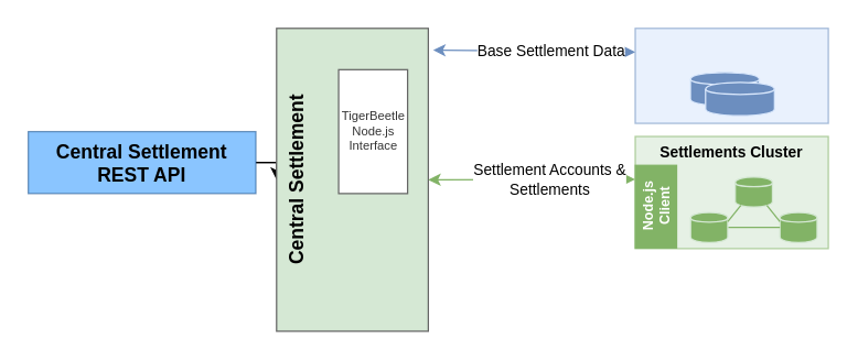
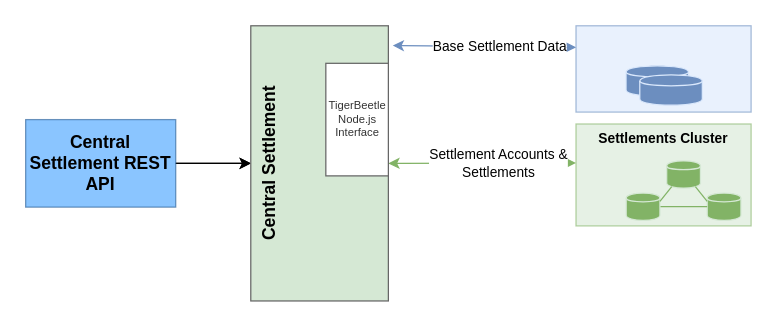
  <mxCell id="0" />
  <mxCell id="1" parent="0" />
  <mxCell id="2" value="" style="rounded=0;whiteSpace=wrap;html=1;fillColor=#dae8fc;strokeColor=#6C8EBF;opacity=60;" parent="1" vertex="1"><mxGeometry x="460" y="20" width="140" height="69" as="geometry" /></mxCell>
  <mxCell id="3" value="" style="rounded=0;whiteSpace=wrap;html=1;fillColor=#d5e8d4;strokeColor=#82b366;opacity=60;" parent="1" vertex="1"><mxGeometry x="460" y="98.5" width="140" height="81.5" as="geometry" /></mxCell>
  <mxCell id="4" style="edgeStyle=orthogonalEdgeStyle;rounded=0;orthogonalLoop=1;jettySize=auto;html=1;exitX=0.5;exitY=1;exitDx=0;exitDy=0;" parent="1" edge="1"><mxGeometry relative="1" as="geometry"><mxPoint x="369" y="198" as="sourcePoint" /><mxPoint x="369" y="198" as="targetPoint" /></mxGeometry></mxCell>
  <mxCell id="5" style="edgeStyle=orthogonalEdgeStyle;rounded=0;orthogonalLoop=1;jettySize=auto;html=1;exitX=1;exitY=0.5;exitDx=0;exitDy=0;fontSize=10;fontColor=#000000;startArrow=none;startFill=0;endArrow=classic;endFill=1;strokeColor=#000000;fillColor=#dae8fc;entryX=0;entryY=0.5;entryDx=0;entryDy=0;" parent="1" target="9" edge="1" source="7"><mxGeometry relative="1" as="geometry"><mxPoint x="-16" y="129.75" as="sourcePoint" /><mxPoint x="50" y="129.75" as="targetPoint" /></mxGeometry></mxCell>
  <mxCell id="6" value="" style="edgeStyle=orthogonalEdgeStyle;rounded=0;orthogonalLoop=1;jettySize=auto;html=1;" edge="1" parent="1" source="7" target="9"><mxGeometry relative="1" as="geometry" /></mxCell>
- <mxCell id="7" value="Central Settlement REST API" style="rounded=0;whiteSpace=wrap;html=1;fontSize=14;opacity=60;fontStyle=1;fillColor=#3D9EFF;strokeColor=#22588F;" parent="1" vertex="1"><mxGeometry x="20" y="95" width="165" height="45" as="geometry" /></mxCell>
+ <mxCell id="7" value="Central Settlement REST API" style="rounded=0;whiteSpace=wrap;html=1;fontSize=14;opacity=60;fontStyle=1;fillColor=#3D9EFF;strokeColor=#22588F;" parent="1" vertex="1"><mxGeometry x="20" y="95" width="120" height="70" as="geometry" /></mxCell>
  <mxCell id="8" value="Settlement Accounts &amp;amp;&lt;br style=&quot;font-size: 11px&quot;&gt;Settlements" style="rounded=0;orthogonalLoop=1;jettySize=auto;html=1;exitX=1;exitY=0.5;exitDx=0;exitDy=0;entryX=0;entryY=0.382;entryDx=0;entryDy=0;fontSize=11;startArrow=classic;startFill=1;endArrow=classic;endFill=1;strokeColor=#82B366;entryPerimeter=0;" parent="1" source="9" target="3" edge="1"><mxGeometry x="0.167" relative="1" as="geometry"><mxPoint as="offset" /></mxGeometry></mxCell>
  <mxCell id="9" value="&lt;font color=&quot;#000000&quot; style=&quot;font-size: 14px&quot;&gt;&lt;span style=&quot;font-size: 14px&quot;&gt;Central Settlement&lt;/span&gt;&lt;br style=&quot;font-size: 14px&quot;&gt;&lt;/font&gt;" style="rounded=0;whiteSpace=wrap;html=1;fillColor=#d5e8d4;strokeColor=#666666;fontStyle=1;verticalAlign=top;horizontal=0;fontSize=14;fontColor=#333333;" parent="1" vertex="1"><mxGeometry x="200" y="20" width="110" height="220" as="geometry" /></mxCell>
  <mxCell id="10" value="Settlements Cluster" style="text;html=1;strokeColor=none;fillColor=none;align=center;verticalAlign=middle;whiteSpace=wrap;rounded=0;opacity=60;fontSize=11;fontStyle=1" parent="1" vertex="1"><mxGeometry x="465" y="99.5" width="130" height="20" as="geometry" /></mxCell>
  <mxCell id="11" value="Base Settlement Data" style="endArrow=classic;html=1;rounded=0;fontSize=11;endFill=1;startArrow=classic;startFill=1;strokeColor=#6C8EBF;entryX=0;entryY=0.25;entryDx=0;entryDy=0;exitX=1.032;exitY=0.072;exitDx=0;exitDy=0;exitPerimeter=0;" parent="1" source="9" target="2" edge="1"><mxGeometry x="0.167" width="50" height="50" relative="1" as="geometry"><mxPoint x="310" y="70" as="sourcePoint" /><mxPoint x="430" y="70" as="targetPoint" /><mxPoint as="offset" /></mxGeometry></mxCell>
  <mxCell id="12" value="" style="group;fillColor=none;strokeColor=none;" parent="1" vertex="1" connectable="0"><mxGeometry x="500.12" y="128" width="91.765" height="47.5" as="geometry" /></mxCell>
  <mxCell id="13" value="&lt;font color=&quot;#000000&quot;&gt;&lt;br&gt;&lt;/font&gt;" style="shape=cylinder;whiteSpace=wrap;html=1;boundedLbl=1;backgroundOutline=1;fillColor=#82B366;strokeColor=#D5E8D4;" parent="12" vertex="1"><mxGeometry x="32.388" width="26.99" height="21.721" as="geometry" /></mxCell>
  <mxCell id="14" value="&lt;font color=&quot;#000000&quot;&gt;&lt;br&gt;&lt;/font&gt;" style="shape=cylinder;whiteSpace=wrap;html=1;boundedLbl=1;backgroundOutline=1;fillColor=#82B366;strokeColor=#D5E8D4;gradientColor=none;" parent="12" vertex="1"><mxGeometry x="64.775" y="25.779" width="26.99" height="21.721" as="geometry" /></mxCell>
  <mxCell id="15" style="edgeStyle=none;rounded=0;orthogonalLoop=1;jettySize=auto;html=1;exitX=0.85;exitY=0.95;exitDx=0;exitDy=0;exitPerimeter=0;entryX=0;entryY=0.3;entryDx=0;entryDy=0;fontSize=12;startArrow=none;startFill=0;endArrow=none;endFill=0;strokeColor=#82B366;" parent="12" source="13" target="14" edge="1"><mxGeometry relative="1" as="geometry" /></mxCell>
  <mxCell id="16" style="edgeStyle=none;rounded=0;orthogonalLoop=1;jettySize=auto;html=1;exitX=1;exitY=0.5;exitDx=0;exitDy=0;fontSize=12;startArrow=none;startFill=0;endArrow=none;endFill=0;strokeColor=#82B366;" parent="12" source="17" target="14" edge="1"><mxGeometry relative="1" as="geometry" /></mxCell>
  <mxCell id="17" value="&lt;font color=&quot;#000000&quot;&gt;&lt;br&gt;&lt;/font&gt;" style="shape=cylinder;whiteSpace=wrap;html=1;boundedLbl=1;backgroundOutline=1;fillColor=#82B366;strokeColor=#D5E8D4;gradientColor=none;" parent="12" vertex="1"><mxGeometry y="25.779" width="26.99" height="21.721" as="geometry" /></mxCell>
  <mxCell id="18" style="rounded=0;orthogonalLoop=1;jettySize=auto;html=1;exitX=0.15;exitY=0.95;exitDx=0;exitDy=0;entryX=1;entryY=0.3;entryDx=0;entryDy=0;fontSize=12;startArrow=none;startFill=0;endArrow=none;endFill=0;exitPerimeter=0;strokeColor=#82B366;" parent="12" source="13" target="17" edge="1"><mxGeometry relative="1" as="geometry" /></mxCell>
  <mxCell id="19" value="" style="group" parent="1" vertex="1" connectable="0"><mxGeometry x="500" y="52" width="60" height="31.5" as="geometry" /></mxCell>
  <mxCell id="20" value="&lt;font color=&quot;#000000&quot;&gt;&lt;br&gt;&lt;/font&gt;" style="shape=cylinder;whiteSpace=wrap;html=1;boundedLbl=1;backgroundOutline=1;fillColor=#6C8EBF;strokeColor=#DAE8FC;gradientColor=none;" parent="19" vertex="1"><mxGeometry width="50.0" height="24.259" as="geometry" /></mxCell>
  <mxCell id="21" value="&lt;font color=&quot;#000000&quot;&gt;&lt;br&gt;&lt;/font&gt;" style="shape=cylinder;whiteSpace=wrap;html=1;boundedLbl=1;backgroundOutline=1;fillColor=#6C8EBF;strokeColor=#DAE8FC;gradientColor=none;" parent="19" vertex="1"><mxGeometry x="11" y="7.241" width="50.0" height="24.259" as="geometry" /></mxCell>
- <mxCell id="22" value="TigerBeetle &lt;br style=&quot;font-size: 9px;&quot;&gt;Node.js &lt;br style=&quot;font-size: 9px;&quot;&gt;Interface" style="html=1;fontSize=9;strokeColor=#666666;fillColor=#FFFFFF;horizontal=1;fontColor=#333333;fontStyle=0" parent="1" vertex="1"><mxGeometry x="245" y="50" width="50" height="90" as="geometry" /></mxCell>
- <mxCell id="23" value="Node.js&lt;br style=&quot;font-size: 10px;&quot;&gt;Client" style="html=1;fontSize=10;strokeColor=#82b366;fillColor=#82B366;horizontal=0;fontColor=#FFFFFF;fontStyle=1" parent="1" vertex="1"><mxGeometry x="460.12" y="119.5" width="29.88" height="60" as="geometry" /></mxCell>
+ <mxCell id="22" value="TigerBeetle &lt;br style=&quot;font-size: 9px;&quot;&gt;Node.js &lt;br style=&quot;font-size: 9px;&quot;&gt;Interface" style="html=1;fontSize=9;strokeColor=#666666;fillColor=#FFFFFF;horizontal=1;fontColor=#333333;fontStyle=0" parent="1" vertex="1"><mxGeometry x="260" y="50" width="50" height="90" as="geometry" /></mxCell>
